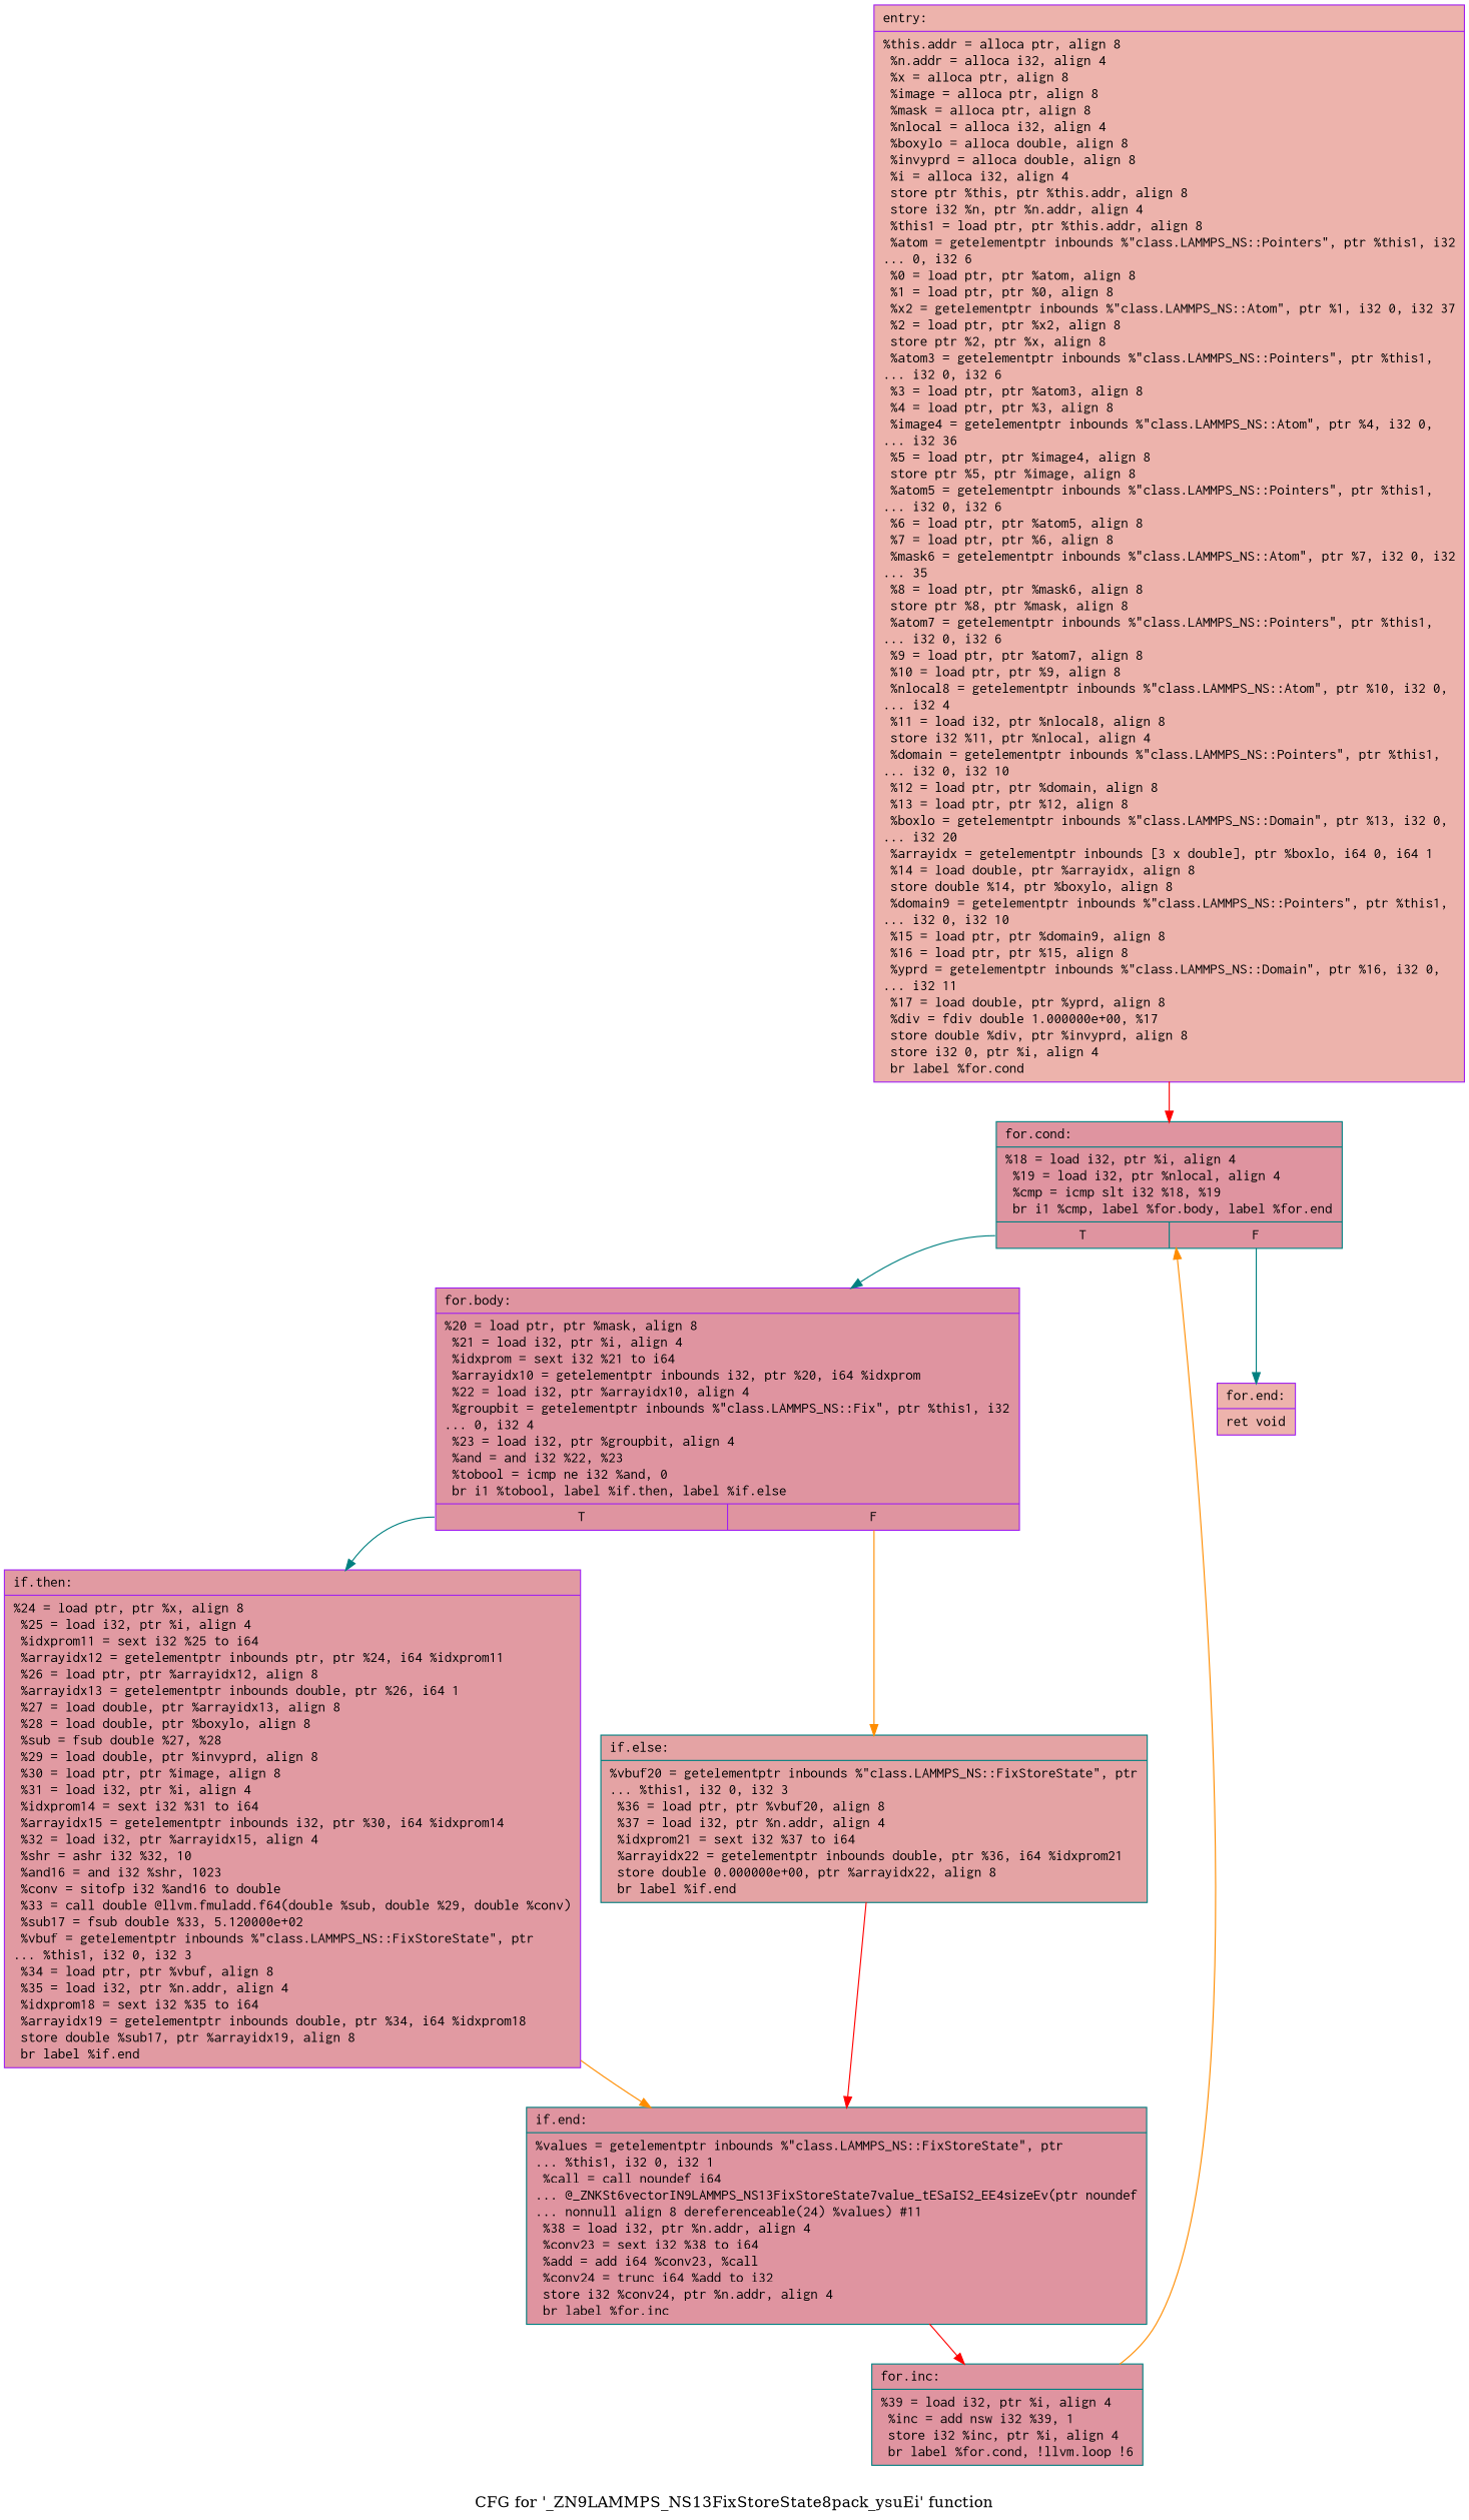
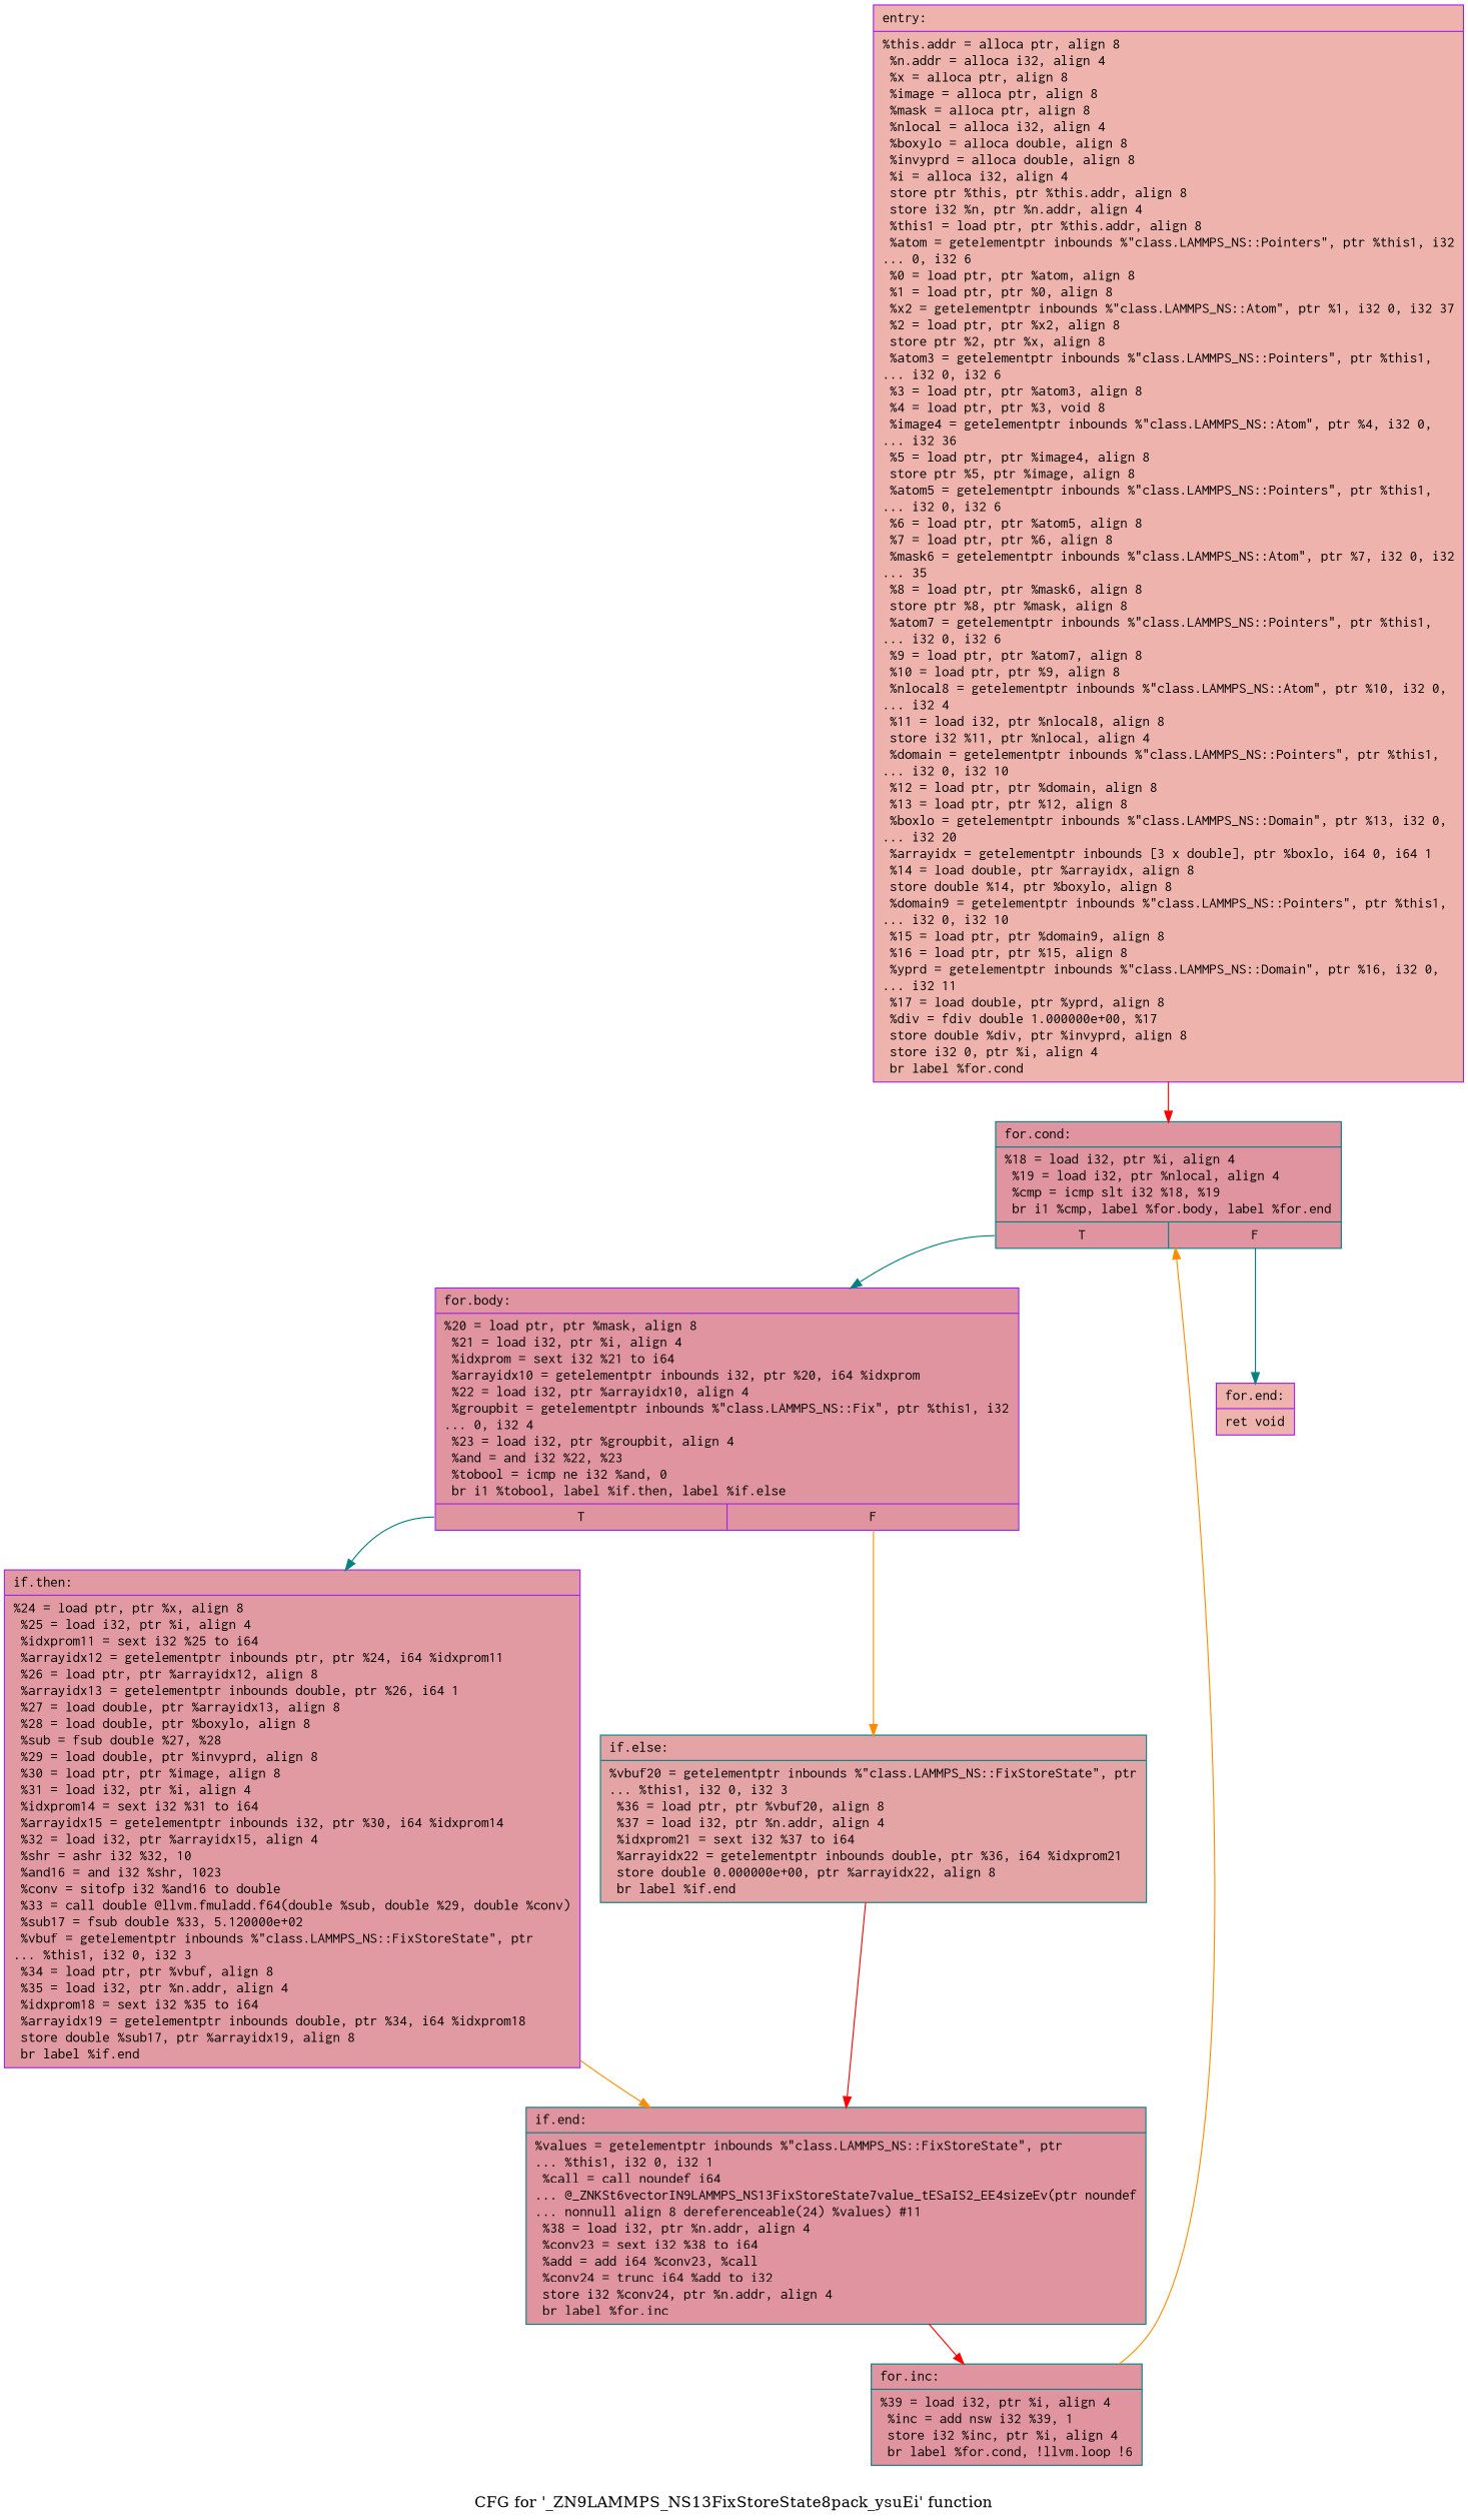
  digraph {
    label="CFG for '_ZN9LAMMPS_NS13FixStoreState8pack_ysuEi' function"
    node [color=purple fillcolor="#b70d2870" fontname=Courier shape=record style=filled]
    edge [color=red]
-   n1 [fillcolor="#d6524470" label="{entry:\l|  %this.addr = alloca ptr, align 8\l  %n.addr = alloca i32, align 4\l  %x = alloca ptr, align 8\l  %image = alloca ptr, align 8\l  %mask = alloca ptr, align 8\l  %nlocal = alloca i32, align 4\l  %boxylo = alloca double, align 8\l  %invyprd = alloca double, align 8\l  %i = alloca i32, align 4\l  store ptr %this, ptr %this.addr, align 8\l  store i32 %n, ptr %n.addr, align 4\l  %this1 = load ptr, ptr %this.addr, align 8\l  %atom = getelementptr inbounds %\"class.LAMMPS_NS::Pointers\", ptr %this1, i32\l... 0, i32 6\l  %0 = load ptr, ptr %atom, align 8\l  %1 = load ptr, ptr %0, align 8\l  %x2 = getelementptr inbounds %\"class.LAMMPS_NS::Atom\", ptr %1, i32 0, i32 37\l  %2 = load ptr, ptr %x2, align 8\l  store ptr %2, ptr %x, align 8\l  %atom3 = getelementptr inbounds %\"class.LAMMPS_NS::Pointers\", ptr %this1,\l... i32 0, i32 6\l  %3 = load ptr, ptr %atom3, align 8\l  %4 = load ptr, ptr %3, align 8\l  %image4 = getelementptr inbounds %\"class.LAMMPS_NS::Atom\", ptr %4, i32 0,\l... i32 36\l  %5 = load ptr, ptr %image4, align 8\l  store ptr %5, ptr %image, align 8\l  %atom5 = getelementptr inbounds %\"class.LAMMPS_NS::Pointers\", ptr %this1,\l... i32 0, i32 6\l  %6 = load ptr, ptr %atom5, align 8\l  %7 = load ptr, ptr %6, align 8\l  %mask6 = getelementptr inbounds %\"class.LAMMPS_NS::Atom\", ptr %7, i32 0, i32\l... 35\l  %8 = load ptr, ptr %mask6, align 8\l  store ptr %8, ptr %mask, align 8\l  %atom7 = getelementptr inbounds %\"class.LAMMPS_NS::Pointers\", ptr %this1,\l... i32 0, i32 6\l  %9 = load ptr, ptr %atom7, align 8\l  %10 = load ptr, ptr %9, align 8\l  %nlocal8 = getelementptr inbounds %\"class.LAMMPS_NS::Atom\", ptr %10, i32 0,\l... i32 4\l  %11 = load i32, ptr %nlocal8, align 8\l  store i32 %11, ptr %nlocal, align 4\l  %domain = getelementptr inbounds %\"class.LAMMPS_NS::Pointers\", ptr %this1,\l... i32 0, i32 10\l  %12 = load ptr, ptr %domain, align 8\l  %13 = load ptr, ptr %12, align 8\l  %boxlo = getelementptr inbounds %\"class.LAMMPS_NS::Domain\", ptr %13, i32 0,\l... i32 20\l  %arrayidx = getelementptr inbounds [3 x double], ptr %boxlo, i64 0, i64 1\l  %14 = load double, ptr %arrayidx, align 8\l  store double %14, ptr %boxylo, align 8\l  %domain9 = getelementptr inbounds %\"class.LAMMPS_NS::Pointers\", ptr %this1,\l... i32 0, i32 10\l  %15 = load ptr, ptr %domain9, align 8\l  %16 = load ptr, ptr %15, align 8\l  %yprd = getelementptr inbounds %\"class.LAMMPS_NS::Domain\", ptr %16, i32 0,\l... i32 11\l  %17 = load double, ptr %yprd, align 8\l  %div = fdiv double 1.000000e+00, %17\l  store double %div, ptr %invyprd, align 8\l  store i32 0, ptr %i, align 4\l  br label %for.cond\l}"]
+   n1 [fillcolor="#d6524470" label="{entry:\l|  %this.addr = alloca ptr, align 8\l  %n.addr = alloca i32, align 4\l  %x = alloca ptr, align 8\l  %image = alloca ptr, align 8\l  %mask = alloca ptr, align 8\l  %nlocal = alloca i32, align 4\l  %boxylo = alloca double, align 8\l  %invyprd = alloca double, align 8\l  %i = alloca i32, align 4\l  store ptr %this, ptr %this.addr, align 8\l  store i32 %n, ptr %n.addr, align 4\l  %this1 = load ptr, ptr %this.addr, align 8\l  %atom = getelementptr inbounds %\"class.LAMMPS_NS::Pointers\", ptr %this1, i32\l... 0, i32 6\l  %0 = load ptr, ptr %atom, align 8\l  %1 = load ptr, ptr %0, align 8\l  %x2 = getelementptr inbounds %\"class.LAMMPS_NS::Atom\", ptr %1, i32 0, i32 37\l  %2 = load ptr, ptr %x2, align 8\l  store ptr %2, ptr %x, align 8\l  %atom3 = getelementptr inbounds %\"class.LAMMPS_NS::Pointers\", ptr %this1,\l... i32 0, i32 6\l  %3 = load ptr, ptr %atom3, align 8\l  %4 = load ptr, ptr %3, void 8\l  %image4 = getelementptr inbounds %\"class.LAMMPS_NS::Atom\", ptr %4, i32 0,\l... i32 36\l  %5 = load ptr, ptr %image4, align 8\l  store ptr %5, ptr %image, align 8\l  %atom5 = getelementptr inbounds %\"class.LAMMPS_NS::Pointers\", ptr %this1,\l... i32 0, i32 6\l  %6 = load ptr, ptr %atom5, align 8\l  %7 = load ptr, ptr %6, align 8\l  %mask6 = getelementptr inbounds %\"class.LAMMPS_NS::Atom\", ptr %7, i32 0, i32\l... 35\l  %8 = load ptr, ptr %mask6, align 8\l  store ptr %8, ptr %mask, align 8\l  %atom7 = getelementptr inbounds %\"class.LAMMPS_NS::Pointers\", ptr %this1,\l... i32 0, i32 6\l  %9 = load ptr, ptr %atom7, align 8\l  %10 = load ptr, ptr %9, align 8\l  %nlocal8 = getelementptr inbounds %\"class.LAMMPS_NS::Atom\", ptr %10, i32 0,\l... i32 4\l  %11 = load i32, ptr %nlocal8, align 8\l  store i32 %11, ptr %nlocal, align 4\l  %domain = getelementptr inbounds %\"class.LAMMPS_NS::Pointers\", ptr %this1,\l... i32 0, i32 10\l  %12 = load ptr, ptr %domain, align 8\l  %13 = load ptr, ptr %12, align 8\l  %boxlo = getelementptr inbounds %\"class.LAMMPS_NS::Domain\", ptr %13, i32 0,\l... i32 20\l  %arrayidx = getelementptr inbounds [3 x double], ptr %boxlo, i64 0, i64 1\l  %14 = load double, ptr %arrayidx, align 8\l  store double %14, ptr %boxylo, align 8\l  %domain9 = getelementptr inbounds %\"class.LAMMPS_NS::Pointers\", ptr %this1,\l... i32 0, i32 10\l  %15 = load ptr, ptr %domain9, align 8\l  %16 = load ptr, ptr %15, align 8\l  %yprd = getelementptr inbounds %\"class.LAMMPS_NS::Domain\", ptr %16, i32 0,\l... i32 11\l  %17 = load double, ptr %yprd, align 8\l  %div = fdiv double 1.000000e+00, %17\l  store double %div, ptr %invyprd, align 8\l  store i32 0, ptr %i, align 4\l  br label %for.cond\l}"]
    n2 [color=teal label="{for.cond:\l|  %18 = load i32, ptr %i, align 4\l  %19 = load i32, ptr %nlocal, align 4\l  %cmp = icmp slt i32 %18, %19\l  br i1 %cmp, label %for.body, label %for.end\l|{<s0>T|<s1>F}}"]
    n3 [label="{for.body:\l|  %20 = load ptr, ptr %mask, align 8\l  %21 = load i32, ptr %i, align 4\l  %idxprom = sext i32 %21 to i64\l  %arrayidx10 = getelementptr inbounds i32, ptr %20, i64 %idxprom\l  %22 = load i32, ptr %arrayidx10, align 4\l  %groupbit = getelementptr inbounds %\"class.LAMMPS_NS::Fix\", ptr %this1, i32\l... 0, i32 4\l  %23 = load i32, ptr %groupbit, align 4\l  %and = and i32 %22, %23\l  %tobool = icmp ne i32 %and, 0\l  br i1 %tobool, label %if.then, label %if.else\l|{<s0>T|<s1>F}}"]
    n4 [fillcolor="#d6524470" label="{for.end:\l|  ret void\l}"]
    n5 [fillcolor="#bb1b2c70" label="{if.then:\l|  %24 = load ptr, ptr %x, align 8\l  %25 = load i32, ptr %i, align 4\l  %idxprom11 = sext i32 %25 to i64\l  %arrayidx12 = getelementptr inbounds ptr, ptr %24, i64 %idxprom11\l  %26 = load ptr, ptr %arrayidx12, align 8\l  %arrayidx13 = getelementptr inbounds double, ptr %26, i64 1\l  %27 = load double, ptr %arrayidx13, align 8\l  %28 = load double, ptr %boxylo, align 8\l  %sub = fsub double %27, %28\l  %29 = load double, ptr %invyprd, align 8\l  %30 = load ptr, ptr %image, align 8\l  %31 = load i32, ptr %i, align 4\l  %idxprom14 = sext i32 %31 to i64\l  %arrayidx15 = getelementptr inbounds i32, ptr %30, i64 %idxprom14\l  %32 = load i32, ptr %arrayidx15, align 4\l  %shr = ashr i32 %32, 10\l  %and16 = and i32 %shr, 1023\l  %conv = sitofp i32 %and16 to double\l  %33 = call double @llvm.fmuladd.f64(double %sub, double %29, double %conv)\l  %sub17 = fsub double %33, 5.120000e+02\l  %vbuf = getelementptr inbounds %\"class.LAMMPS_NS::FixStoreState\", ptr\l... %this1, i32 0, i32 3\l  %34 = load ptr, ptr %vbuf, align 8\l  %35 = load i32, ptr %n.addr, align 4\l  %idxprom18 = sext i32 %35 to i64\l  %arrayidx19 = getelementptr inbounds double, ptr %34, i64 %idxprom18\l  store double %sub17, ptr %arrayidx19, align 8\l  br label %if.end\l}"]
    n6 [color=teal fillcolor="#c32e3170" label="{if.else:\l|  %vbuf20 = getelementptr inbounds %\"class.LAMMPS_NS::FixStoreState\", ptr\l... %this1, i32 0, i32 3\l  %36 = load ptr, ptr %vbuf20, align 8\l  %37 = load i32, ptr %n.addr, align 4\l  %idxprom21 = sext i32 %37 to i64\l  %arrayidx22 = getelementptr inbounds double, ptr %36, i64 %idxprom21\l  store double 0.000000e+00, ptr %arrayidx22, align 8\l  br label %if.end\l}"]
    n7 [color=teal label="{if.end:\l|  %values = getelementptr inbounds %\"class.LAMMPS_NS::FixStoreState\", ptr\l... %this1, i32 0, i32 1\l  %call = call noundef i64\l... @_ZNKSt6vectorIN9LAMMPS_NS13FixStoreState7value_tESaIS2_EE4sizeEv(ptr noundef\l... nonnull align 8 dereferenceable(24) %values) #11\l  %38 = load i32, ptr %n.addr, align 4\l  %conv23 = sext i32 %38 to i64\l  %add = add i64 %conv23, %call\l  %conv24 = trunc i64 %add to i32\l  store i32 %conv24, ptr %n.addr, align 4\l  br label %for.inc\l}"]
    n8 [color=teal label="{for.inc:\l|  %39 = load i32, ptr %i, align 4\l  %inc = add nsw i32 %39, 1\l  store i32 %inc, ptr %i, align 4\l  br label %for.cond, !llvm.loop !6\l}"]
    n1 -> n2
    n2 -> n3 [tailport=s0 color=teal]
    n2 -> n4 [tailport=s1 color=teal]
    n3 -> n5 [tailport=s0 color=teal]
    n3 -> n6 [tailport=s1 color=darkorange]
    n5 -> n7 [color=darkorange]
    n6 -> n7
    n7 -> n8
    n8 -> n2 [color=darkorange]
  }
